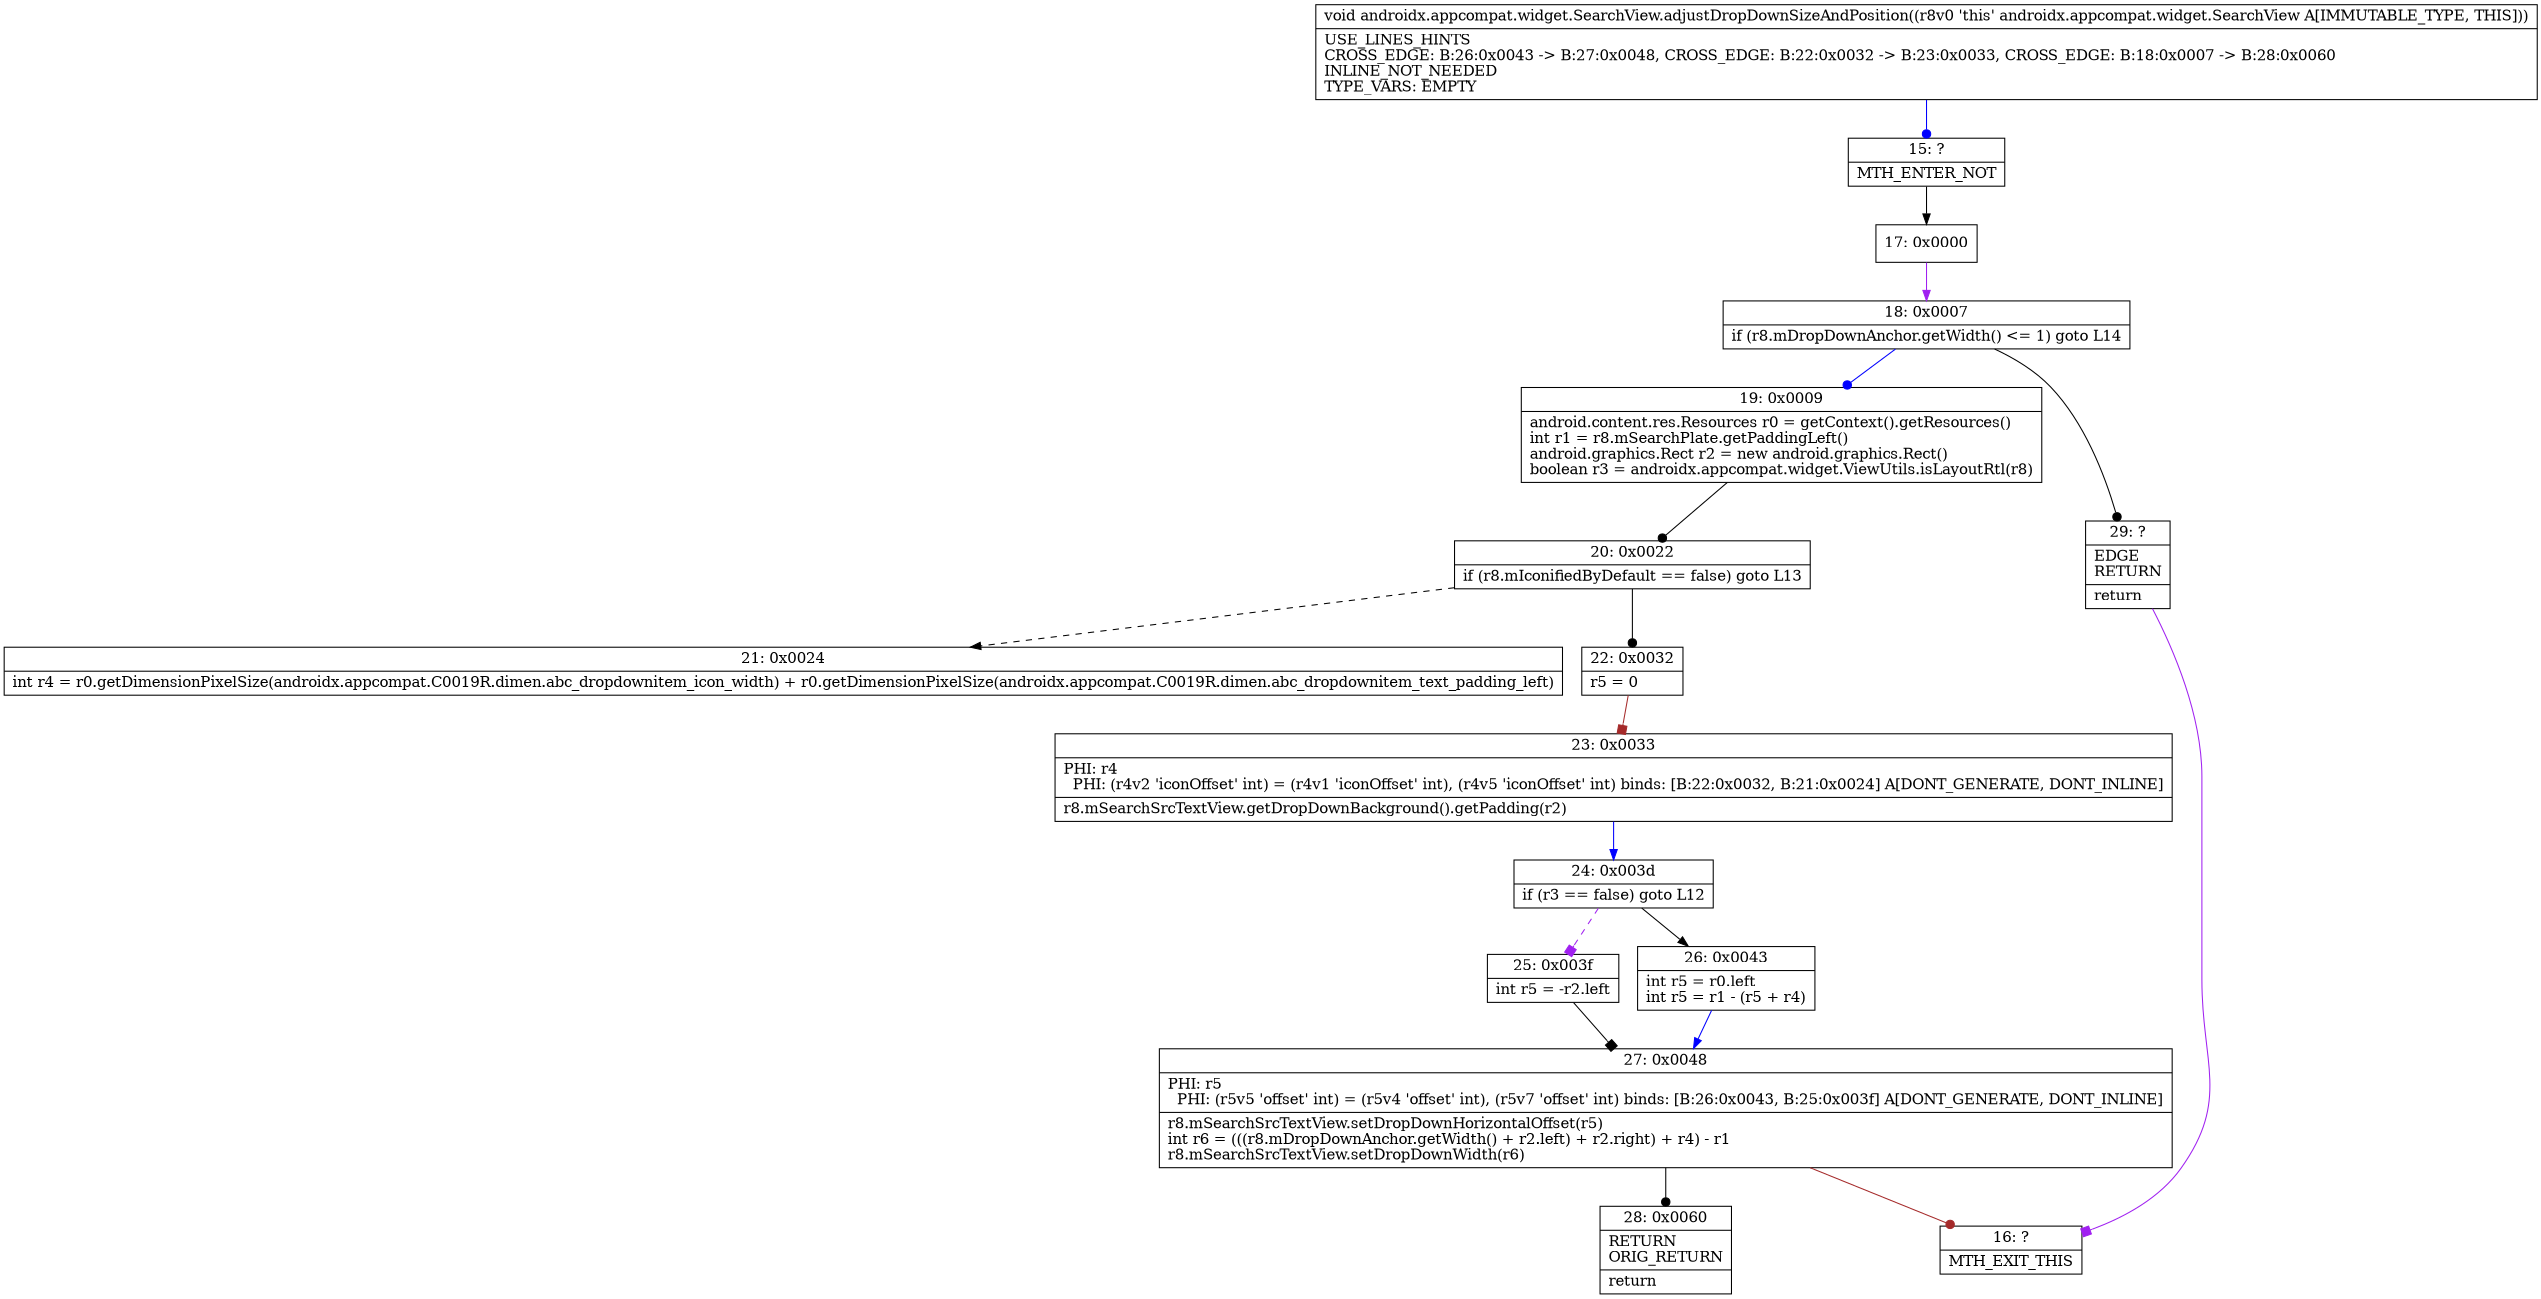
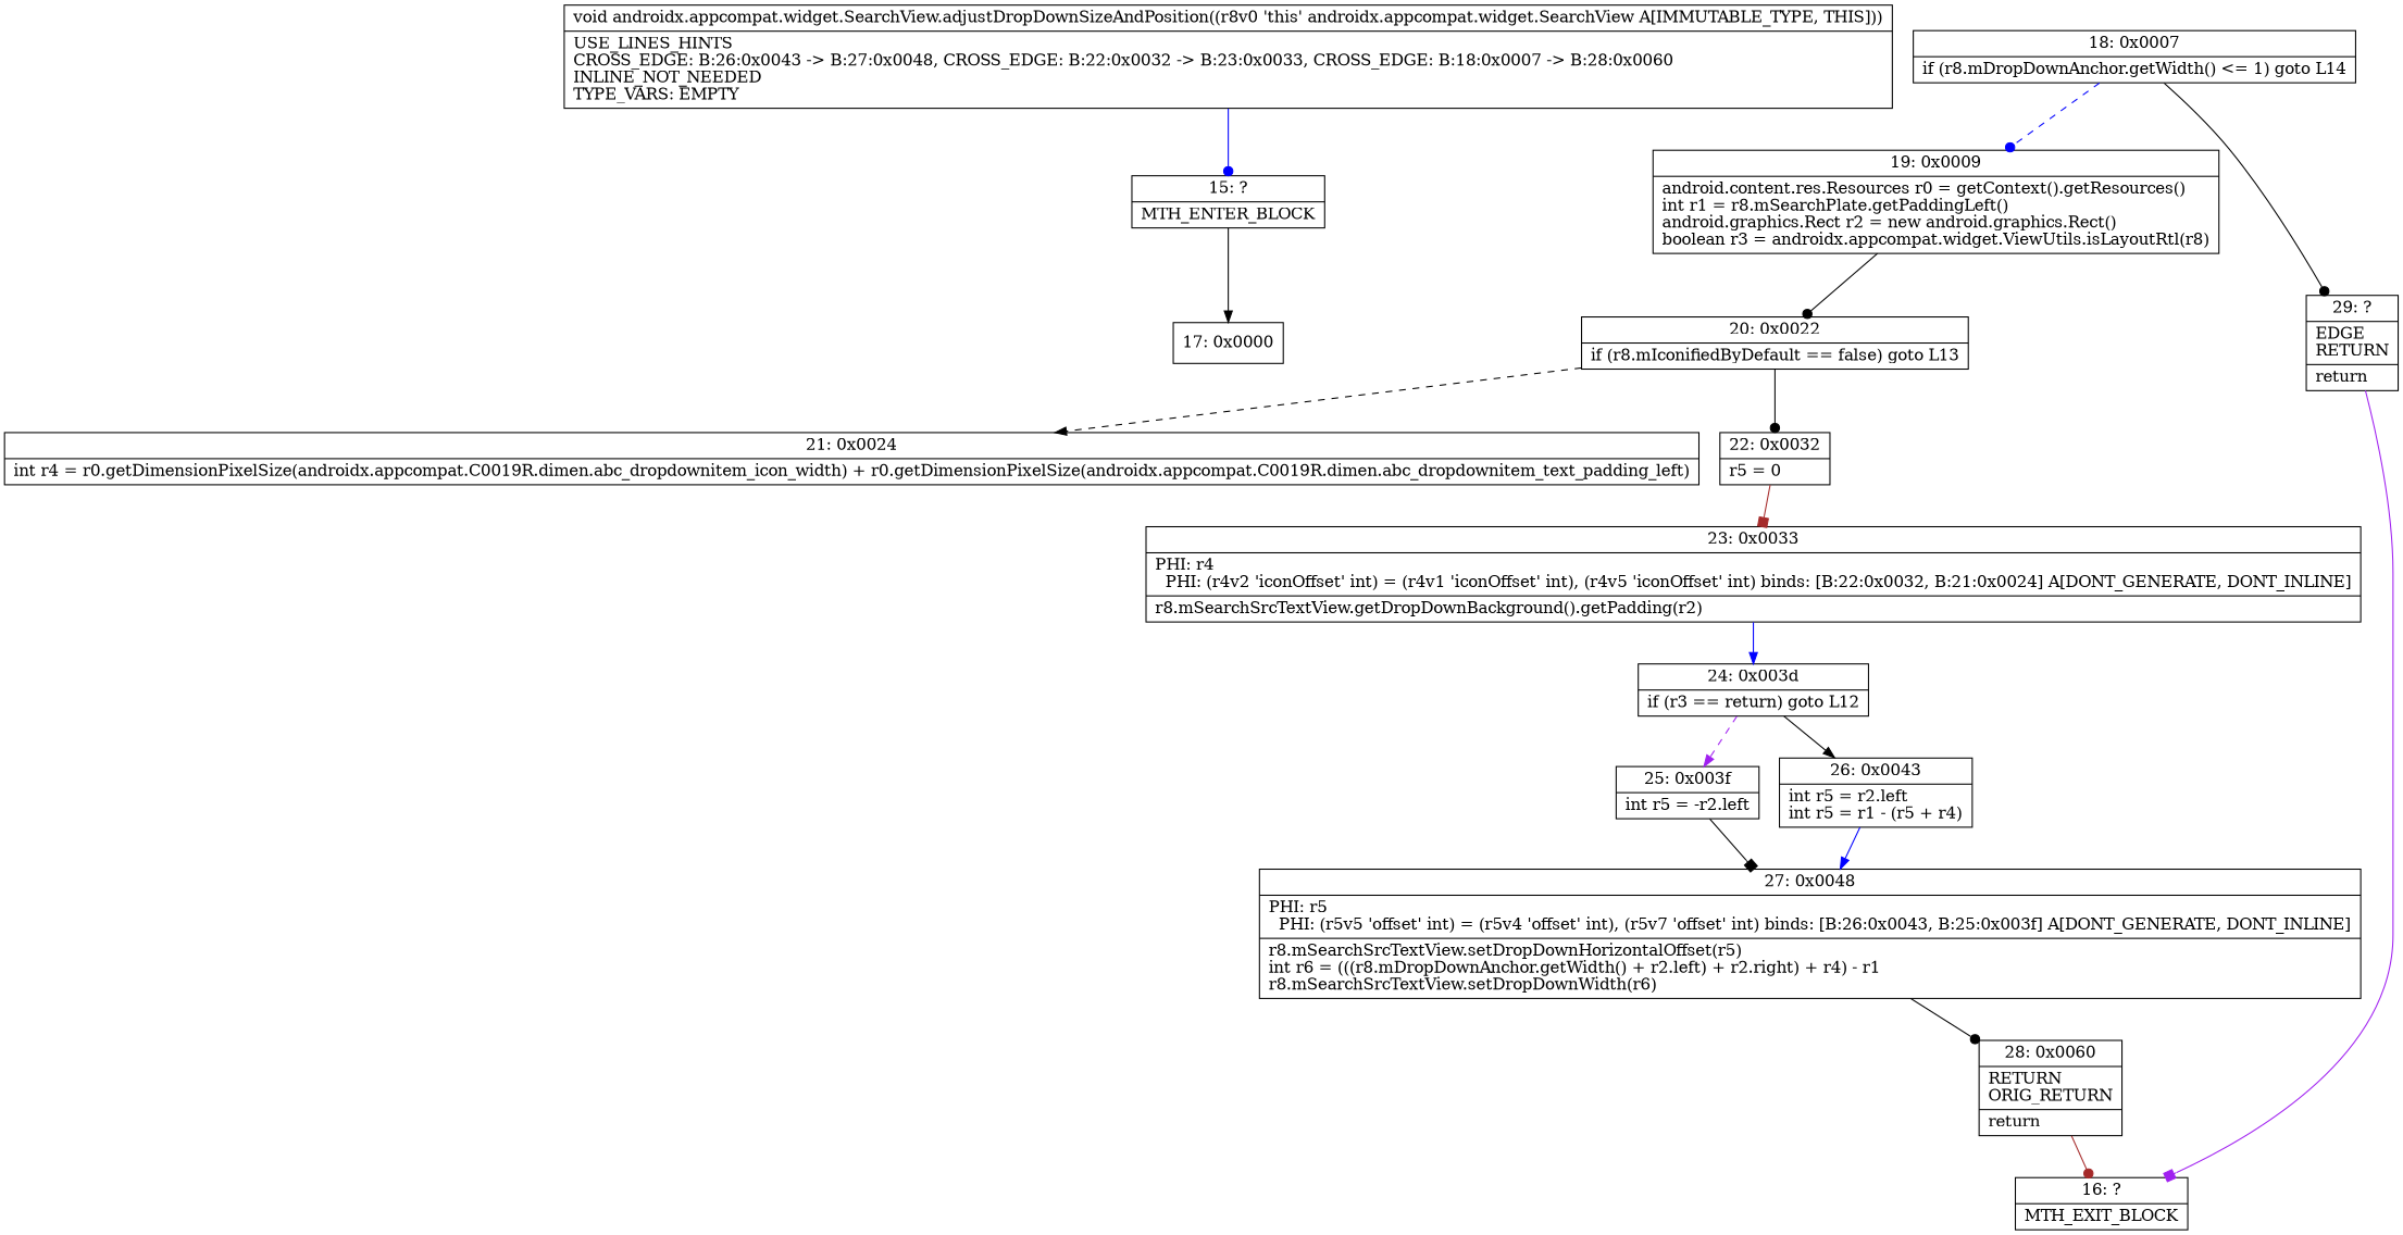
  digraph {
    node [shape=record]
    edge [arrowhead=normal color=black]
-   n1 [label="{15\:\ ?|MTH_ENTER_NOT\l}"]
+   n1 [label="{15\:\ ?|MTH_ENTER_BLOCK\l}"]
    n2 [label="{17\:\ 0x0000}"]
    n3 [label="{18\:\ 0x0007|if (r8.mDropDownAnchor.getWidth() \<= 1) goto L14\l}"]
    n4 [label="{19\:\ 0x0009|android.content.res.Resources r0 = getContext().getResources()\lint r1 = r8.mSearchPlate.getPaddingLeft()\landroid.graphics.Rect r2 = new android.graphics.Rect()\lboolean r3 = androidx.appcompat.widget.ViewUtils.isLayoutRtl(r8)\l}"]
    n5 [label="{29\:\ ?|EDGE\lRETURN\l|return\l}"]
    n6 [label="{20\:\ 0x0022|if (r8.mIconifiedByDefault == false) goto L13\l}"]
-   n7 [label="{16\:\ ?|MTH_EXIT_THIS\l}"]
+   n7 [label="{16\:\ ?|MTH_EXIT_BLOCK\l}"]
    n8 [label="{21\:\ 0x0024|int r4 = r0.getDimensionPixelSize(androidx.appcompat.C0019R.dimen.abc_dropdownitem_icon_width) + r0.getDimensionPixelSize(androidx.appcompat.C0019R.dimen.abc_dropdownitem_text_padding_left)\l}"]
    n9 [label="{22\:\ 0x0032|r5 = 0\l}"]
    n10 [label="{23\:\ 0x0033|PHI: r4 \l  PHI: (r4v2 'iconOffset' int) = (r4v1 'iconOffset' int), (r4v5 'iconOffset' int) binds: [B:22:0x0032, B:21:0x0024] A[DONT_GENERATE, DONT_INLINE]\l|r8.mSearchSrcTextView.getDropDownBackground().getPadding(r2)\l}"]
-   n11 [label="{24\:\ 0x003d|if (r3 == false) goto L12\l}"]
+   n11 [label="{24\:\ 0x003d|if (r3 == return) goto L12\l}"]
    n12 [label="{25\:\ 0x003f|int r5 = \-r2.left\l}"]
-   n13 [label="{26\:\ 0x0043|int r5 = r0.left\lint r5 = r1 \- (r5 + r4)\l}"]
+   n13 [label="{26\:\ 0x0043|int r5 = r2.left\lint r5 = r1 \- (r5 + r4)\l}"]
    n14 [label="{27\:\ 0x0048|PHI: r5 \l  PHI: (r5v5 'offset' int) = (r5v4 'offset' int), (r5v7 'offset' int) binds: [B:26:0x0043, B:25:0x003f] A[DONT_GENERATE, DONT_INLINE]\l|r8.mSearchSrcTextView.setDropDownHorizontalOffset(r5)\lint r6 = (((r8.mDropDownAnchor.getWidth() + r2.left) + r2.right) + r4) \- r1\lr8.mSearchSrcTextView.setDropDownWidth(r6)\l}"]
    n15 [label="{28\:\ 0x0060|RETURN\lORIG_RETURN\l|return\l}"]
    n16 [label="{void androidx.appcompat.widget.SearchView.adjustDropDownSizeAndPosition((r8v0 'this' androidx.appcompat.widget.SearchView A[IMMUTABLE_TYPE, THIS]))  | USE_LINES_HINTS\lCROSS_EDGE: B:26:0x0043 \-\> B:27:0x0048, CROSS_EDGE: B:22:0x0032 \-\> B:23:0x0033, CROSS_EDGE: B:18:0x0007 \-\> B:28:0x0060\lINLINE_NOT_NEEDED\lTYPE_VARS: EMPTY\l}"]
    n1 -> n2
-   n2 -> n3 [color=purple]
-   n3 -> n4 [arrowhead=dot color=blue style=solid]
+   n3 -> n4 [arrowhead=dot color=blue style=dashed]
    n3 -> n5 [arrowhead=dot]
    n4 -> n6 [arrowhead=dot]
    n5 -> n7 [arrowhead=box color=purple]
    n6 -> n8 [style=dashed]
    n6 -> n9 [arrowhead=dot]
    n9 -> n10 [arrowhead=box color=brown]
    n10 -> n11 [color=blue]
-   n11 -> n12 [arrowhead=box color=purple style=dashed]
+   n11 -> n12 [color=purple style=dashed]
    n11 -> n13
    n12 -> n14 [arrowhead=box]
    n13 -> n14 [color=blue]
    n14 -> n15 [arrowhead=dot]
-   n14 -> n7 [arrowhead=dot color=brown]
+   n15 -> n7 [arrowhead=dot color=brown]
    n16 -> n1 [arrowhead=dot color=blue]
  }
